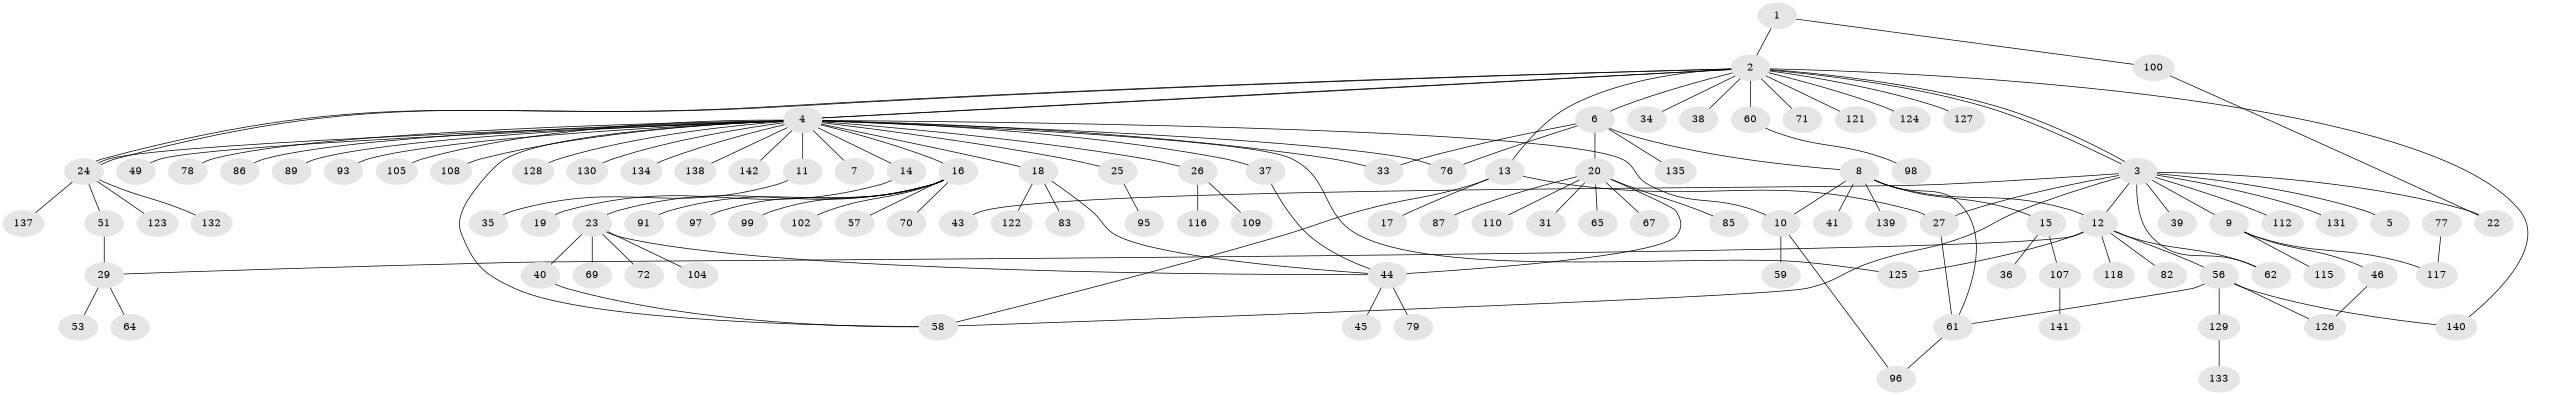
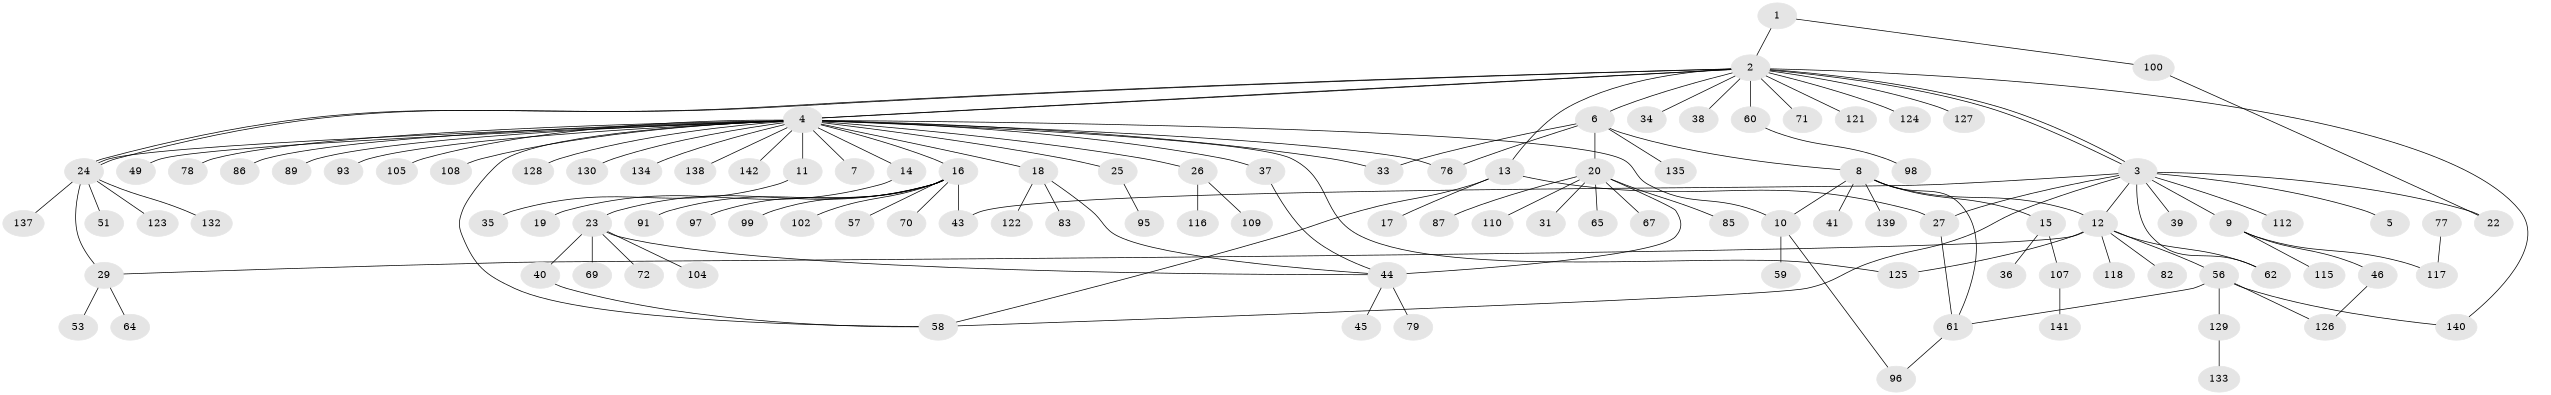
  graph {
    node [color=gray90 style=filled]
    2 [super="+48"]
    3 [super="+81"]
    4 [super="+21"]
    6 [super="+54"]
    13
    24 [super="+30"]
    34
    38
    60 [super="+68"]
    71
    121
    124
    127
    140
    1
    100
    22
    5 [super="+75"]
    9 [super="+113"]
    12 [super="+32"]
    27 [super="+94"]
    39 [super="+55"]
    43
    58 [super="+90"]
    62
    112
-   131
    7
    10 [super="+80"]
    11 [super="+47"]
    14 [super="+119"]
    16 [super="+120"]
    18 [super="+63"]
    25
    26
    33
    37
    n38 [label=49]
    76
    78
    86
    89
    93
    105
    108
    125
    128
    130
    134
    138
    142
    8 [super="+84"]
    20 [super="+66"]
    135
    17
    29 [super="+49"]
    51
    123
    132
    137
    98
    46 [super="+50"]
    115
    117
    56 [super="+114"]
    82
    118
    61 [super="+88"]
    59
    96
    35
    19 [super="+74"]
    23 [super="+28"]
    57
    70
    91
    97
    99
    102
    83
    44 [super="+92"]
    122
    95
    109
    116
    15
    41
    139
    31 [super="+103"]
    65
    67
    85
    87
    110
    36 [super="+111"]
    107
    126
    53
    64
    129
    77
    141
    40 [super="+73"]
    69
    72
    104
    45 [super="+52"]
    79 [super="+136"]
    133
    2 -- 3
    2 -- 3
    2 -- 4
    2 -- 4
    2 -- 6
    2 -- 13
    2 -- 24
    2 -- 24
    2 -- 34
    2 -- 38
    2 -- 60
    2 -- 71
    2 -- 121
    2 -- 124
    2 -- 127
    2 -- 140
    3 -- 22
    3 -- 5
    3 -- 9
    3 -- 12
    3 -- 27
    3 -- 39
    3 -- 43
    3 -- 58
    3 -- 62
    3 -- 112
-   3 -- 131
    4 -- 24
    4 -- 58
    4 -- 7
    4 -- 10
    4 -- 11
    4 -- 14 [weight=2]
    4 -- 16
    4 -- 18
    4 -- 25
    4 -- 26
    4 -- 33
    4 -- 37
    4 -- n38
    4 -- 76
    4 -- 78
    4 -- 86
    4 -- 89
    4 -- 93
    4 -- 105
    4 -- 108
    4 -- 125
    4 -- 128
    4 -- 130
    4 -- 134
    4 -- 138
    4 -- 142
    6 -- 33
    6 -- 76
    6 -- 8
    6 -- 20
    6 -- 135
    13 -- 27
    13 -- 58
    13 -- 17
-   51 -- 29
+   24 -- 29
    24 -- 51
    24 -- 123
    24 -- 132
    24 -- 137
    60 -- 98
    1 -- 2
    1 -- 100
    100 -- 22
    9 -- 46
    9 -- 115
    9 -- 117
    12 -- 62
    12 -- 125
    12 -- 29
    12 -- 56
    12 -- 82
    12 -- 118
    27 -- 61
    10 -- 59
    10 -- 96
    11 -- 35
    14 -- 19
+   16 -- 43
    16 -- 23
    16 -- 57
    16 -- 70
    16 -- 91
    16 -- 97
    16 -- 99
    16 -- 102
    18 -- 83
    18 -- 44
    18 -- 122
    25 -- 95
    26 -- 109
    26 -- 116
    37 -- 44
    8 -- 12
    8 -- 10
    8 -- 61
    8 -- 15
    8 -- 41
    8 -- 139
    20 -- 44
    20 -- 31
    20 -- 65
    20 -- 67
    20 -- 85
    20 -- 87
    20 -- 110
    29 -- 53
    29 -- 64
    46 -- 126
    56 -- 140
    56 -- 61
    56 -- 126
    56 -- 129
    61 -- 96
    23 -- 44
    23 -- 40
    23 -- 69
    23 -- 72
    23 -- 104
    44 -- 45
    44 -- 79
    15 -- 36
    15 -- 107
    107 -- 141
    129 -- 133
    77 -- 117
    40 -- 58
  }
